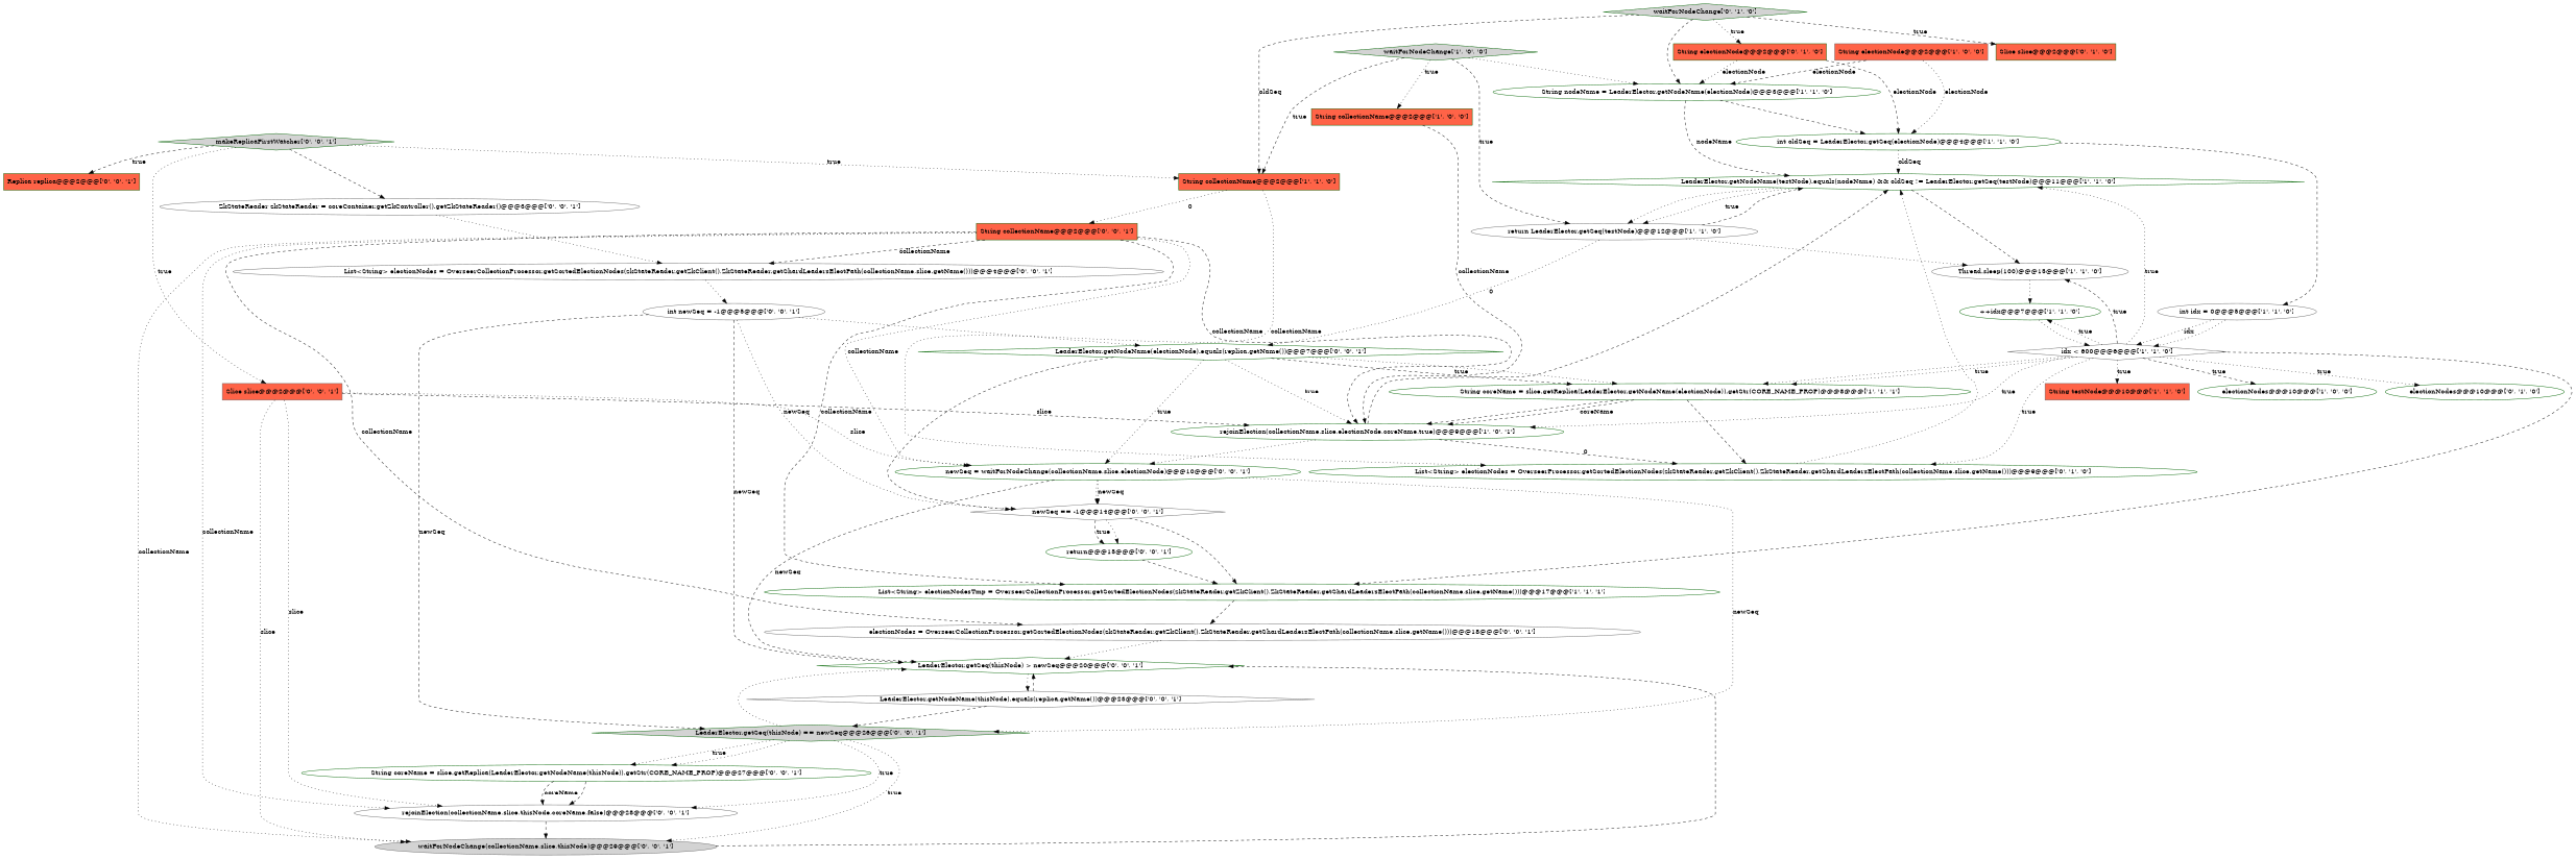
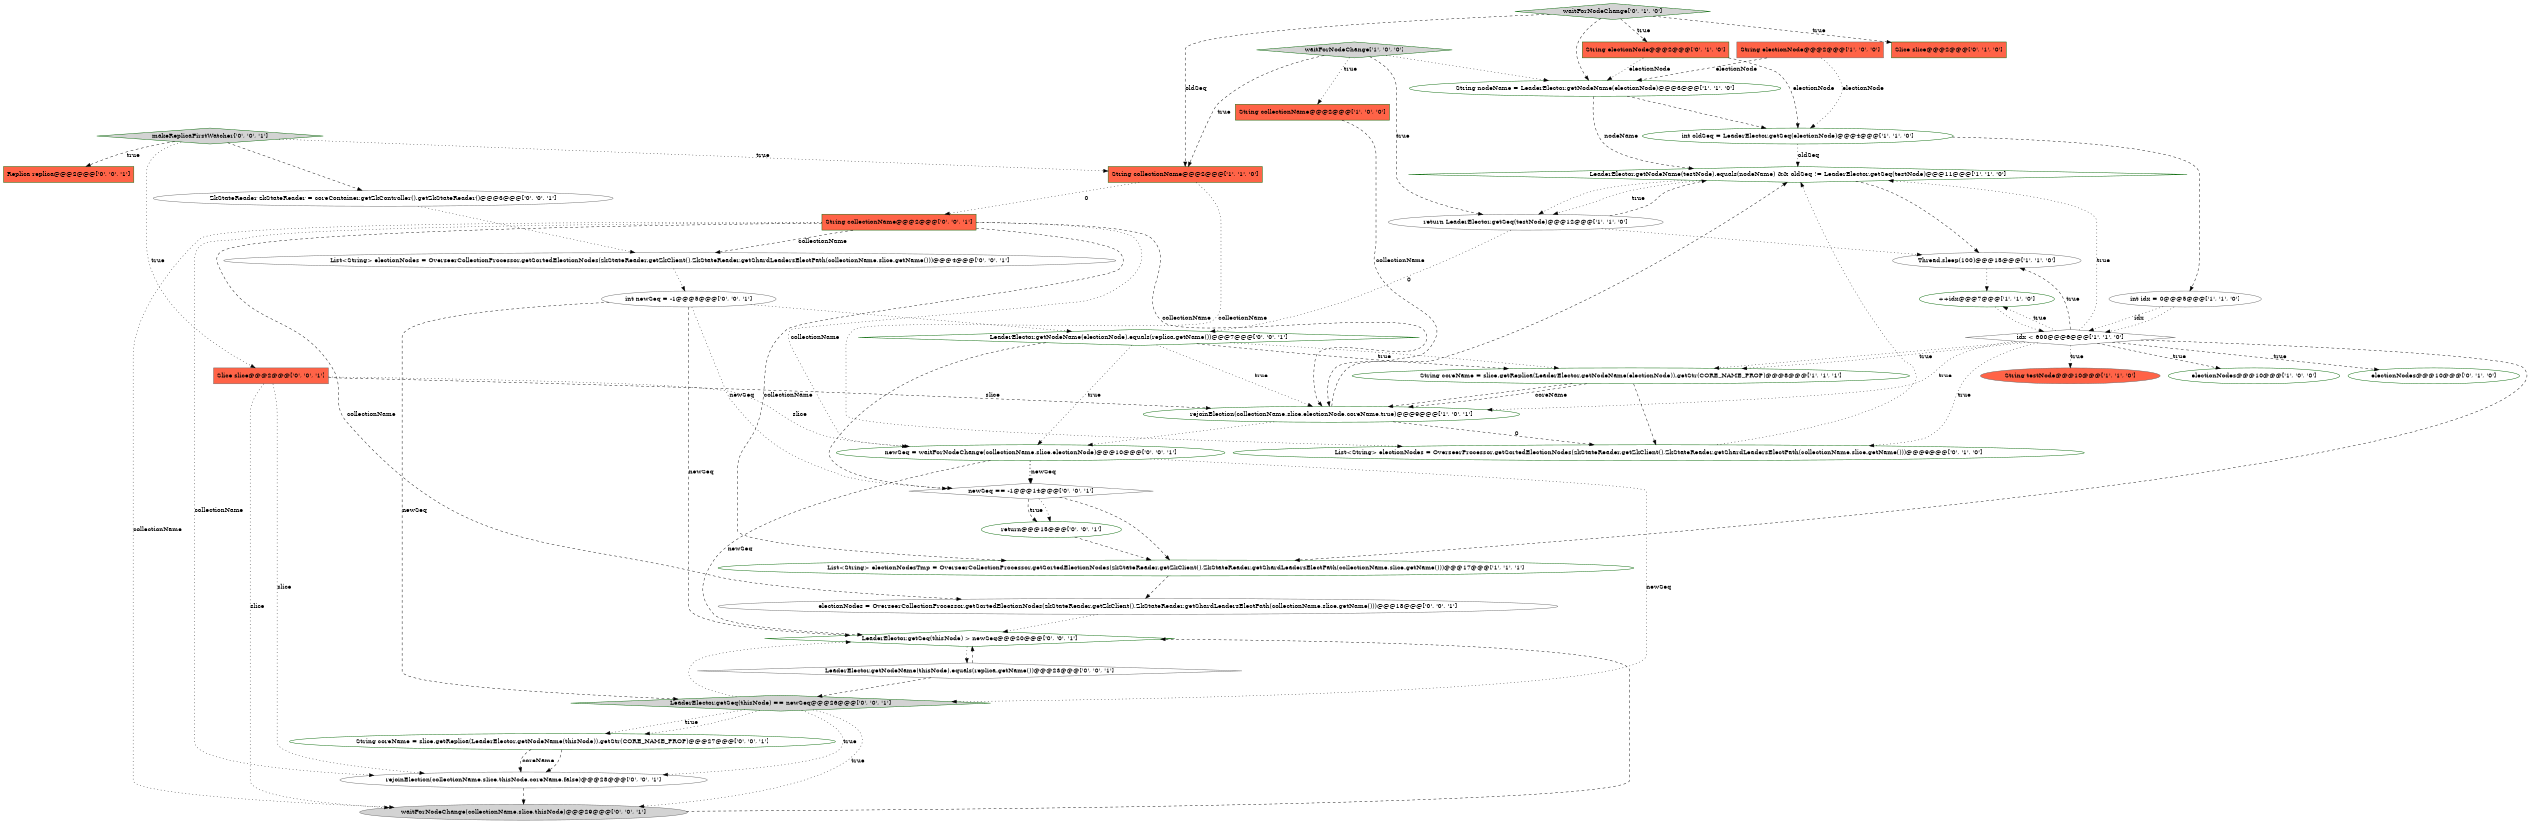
  digraph {
    node [color=darkgreen fillcolor=white shape=ellipse style=filled]
    edge [style=dotted]
    n1 [label="LeaderElector.getNodeName(testNode).equals(nodeName) && oldSeq != LeaderElector.getSeq(testNode)@@@11@@@['1', '1', '0']" shape=diamond]
    n2 [color=gray40 label="Thread.sleep(100)@@@15@@@['1', '1', '0']"]
    n3 [color=gray40 label="return LeaderElector.getSeq(testNode)@@@12@@@['1', '1', '0']"]
    n4 [label="++idx@@@7@@@['1', '1', '0']"]
    n5 [label="LeaderElector.getNodeName(electionNode).equals(replica.getName())@@@7@@@['0', '0', '1']" shape=diamond]
    n6 [label="List<String> electionNodesTmp = OverseerCollectionProcessor.getSortedElectionNodes(zkStateReader.getZkClient(),ZkStateReader.getShardLeadersElectPath(collectionName,slice.getName()))@@@17@@@['1', '1', '1']"]
    n7 [color=gray40 label="electionNodes = OverseerCollectionProcessor.getSortedElectionNodes(zkStateReader.getZkClient(),ZkStateReader.getShardLeadersElectPath(collectionName,slice.getName()))@@@18@@@['0', '0', '1']"]
    n8 [label="LeaderElector.getSeq(thisNode) > newSeq@@@20@@@['0', '0', '1']" shape=diamond]
    n9 [color=gray40 label="newSeq == -1@@@14@@@['0', '0', '1']" shape=diamond]
    n10 [label="newSeq = waitForNodeChange(collectionName,slice,electionNode)@@@10@@@['0', '0', '1']"]
    n11 [label="rejoinElection(collectionName,slice,electionNode,coreName,true)@@@9@@@['1', '0', '1']"]
    n12 [label="String coreName = slice.getReplica(LeaderElector.getNodeName(electionNode)).getStr(CORE_NAME_PROP)@@@8@@@['1', '1', '1']"]
    n13 [label="return@@@15@@@['0', '0', '1']"]
    n14 [fillcolor=lightgray label="LeaderElector.getSeq(thisNode) == newSeq@@@26@@@['0', '0', '1']" shape=diamond]
    n15 [label="List<String> electionNodes = OverseerProcessor.getSortedElectionNodes(zkStateReader.getZkClient(),ZkStateReader.getShardLeadersElectPath(collectionName,slice.getName()))@@@9@@@['0', '1', '0']"]
    n16 [color=gray40 label="int idx = 0@@@5@@@['1', '1', '0']"]
    n17 [color=gray40 label="idx < 600@@@6@@@['1', '1', '0']" shape=diamond]
-   n18 [color=gray40 fillcolor=tomato label="String testNode@@@10@@@['1', '1', '0']" shape=box]
+   n18 [color=gray40 fillcolor=tomato label="String testNode@@@10@@@['1', '1', '0']"]
    n19 [label="electionNodes@@@10@@@['1', '0', '0']"]
    n20 [label="electionNodes@@@10@@@['0', '1', '0']"]
    n21 [fillcolor=tomato label="Replica replica@@@2@@@['0', '0', '1']" shape=box]
    n22 [fillcolor=lightgray label="makeReplicaFirstWatcher['0', '0', '1']" shape=diamond]
    n23 [color=gray40 fillcolor=tomato label="Slice slice@@@2@@@['0', '0', '1']" shape=box]
    n24 [color=gray40 label="ZkStateReader zkStateReader = coreContainer.getZkController().getZkStateReader()@@@3@@@['0', '0', '1']"]
    n25 [fillcolor=tomato label="String collectionName@@@2@@@['1', '1', '0']" shape=box]
    n26 [color=gray40 fillcolor=lightgray label="waitForNodeChange(collectionName,slice,thisNode)@@@29@@@['0', '0', '1']"]
    n27 [color=gray40 label="rejoinElection(collectionName,slice,thisNode,coreName,false)@@@28@@@['0', '0', '1']"]
    n28 [color=gray40 label="List<String> electionNodes = OverseerCollectionProcessor.getSortedElectionNodes(zkStateReader.getZkClient(),ZkStateReader.getShardLeadersElectPath(collectionName,slice.getName()))@@@4@@@['0', '0', '1']"]
    n29 [fillcolor=tomato label="String collectionName@@@2@@@['0', '0', '1']" shape=box]
    n30 [color=gray40 label="LeaderElector.getNodeName(thisNode).equals(replica.getName())@@@23@@@['0', '0', '1']" shape=diamond]
    n31 [label="String coreName = slice.getReplica(LeaderElector.getNodeName(thisNode)).getStr(CORE_NAME_PROP)@@@27@@@['0', '0', '1']"]
    n32 [fillcolor=lightgray label="waitForNodeChange['1', '0', '0']" shape=diamond]
    n33 [fillcolor=tomato label="String collectionName@@@2@@@['1', '0', '0']" shape=box]
    n34 [label="String nodeName = LeaderElector.getNodeName(electionNode)@@@3@@@['1', '1', '0']"]
    n35 [color=gray40 fillcolor=tomato label="String electionNode@@@2@@@['1', '0', '0']" shape=box]
    n36 [label="int oldSeq = LeaderElector.getSeq(electionNode)@@@4@@@['1', '1', '0']"]
    n37 [color=gray40 label="int newSeq = -1@@@5@@@['0', '0', '1']"]
    n38 [fillcolor=lightgray label="waitForNodeChange['0', '1', '0']" shape=diamond]
    n39 [fillcolor=tomato label="String electionNode@@@2@@@['0', '1', '0']" shape=box]
    n40 [fillcolor=tomato label="Slice slice@@@2@@@['0', '1', '0']" shape=box]
    n1 -> n2 [style=dashed]
    n1 -> n3
    n1 -> n3 [label=true]
    n2 -> n4
    n3 -> n1 [style=dashed]
    n3 -> n2
    n3 -> n5 [label=0]
    n4 -> n17
    n5 -> n9 [style=dashed]
    n5 -> n10 [label=true]
    n5 -> n11 [label=true]
    n5 -> n12 [label=true style=dashed]
    n5 -> n12
    n6 -> n7 [style=dashed]
    n7 -> n8
    n8 -> n30
    n9 -> n6 [style=dashed]
    n9 -> n13
    n9 -> n13 [label=true style=dashed]
    n10 -> n8 [label=newSeq style=dashed]
    n10 -> n9 [label=newSeq]
    n10 -> n9
    n10 -> n14 [label=newSeq]
    n11 -> n1 [style=dashed]
    n11 -> n10
    n11 -> n15 [label=0 style=dashed]
    n12 -> n11 [style=dashed]
    n12 -> n11 [label=coreName style=dashed]
    n12 -> n15 [style=dashed]
    n13 -> n6 [style=dashed]
    n14 -> n8
    n14 -> n26 [label=true]
    n14 -> n27 [label=true]
    n14 -> n31 [label=true]
    n14 -> n31
    n15 -> n1
    n16 -> n17 [label=idx]
    n16 -> n17
    n17 -> n1 [label=true]
    n17 -> n2 [label=true style=dashed]
    n17 -> n4 [label=true]
    n17 -> n6 [style=dashed]
    n17 -> n11 [label=true]
    n17 -> n12
    n17 -> n12 [label=true]
    n17 -> n15 [label=true]
    n17 -> n18 [label=true]
    n17 -> n19 [label=true style=dashed]
-   n17 -> n20 [label=true]
+   n17 -> n20 [label=true style=dashed]
    n22 -> n21 [label=true style=dashed]
    n22 -> n23 [label=true]
    n22 -> n24 [style=dashed]
    n22 -> n25 [label=true]
    n23 -> n10 [label=slice]
    n23 -> n11 [label=slice style=dashed]
    n23 -> n26 [label=slice]
    n23 -> n27 [label=slice]
    n24 -> n28
    n25 -> n15 [label=collectionName]
    n25 -> n29 [label=0]
    n26 -> n8 [style=dashed]
    n27 -> n26 [style=dashed]
    n28 -> n37
    n29 -> n6 [label=collectionName style=dashed]
    n29 -> n7 [label=collectionName style=dashed]
    n29 -> n10 [label=collectionName]
    n29 -> n11 [label=collectionName style=dashed]
    n29 -> n26 [label=collectionName]
    n29 -> n27 [label=collectionName]
    n29 -> n28 [label=collectionName style=dashed]
    n30 -> n8 [style=dashed]
    n30 -> n14 [style=dashed]
    n31 -> n27 [style=dashed]
    n31 -> n27 [label=coreName style=dashed]
    n32 -> n3 [label=true style=dashed]
    n32 -> n25 [label=true style=dashed]
    n32 -> n33 [label=true]
    n32 -> n34
    n33 -> n11 [label=collectionName style=dashed]
    n34 -> n1 [label=nodeName style=dashed]
    n34 -> n36 [style=dashed]
    n35 -> n34 [label=electionNode style=dashed]
    n35 -> n36 [label=electionNode]
    n36 -> n1 [label=oldSeq]
    n36 -> n16 [style=dashed]
    n37 -> n5
    n37 -> n8 [label=newSeq style=dashed]
    n37 -> n9 [label=newSeq]
    n37 -> n14 [label=newSeq style=dashed]
    n38 -> n25 [label=oldSeq style=dashed]
    n38 -> n34 [style=dashed]
-   n38 -> n39 [label=true]
+   n38 -> n39 [label=true style=dashed]
    n38 -> n40 [label=true style=dashed]
    n39 -> n34 [label=electionNode]
    n39 -> n36 [label=electionNode style=dashed]
  }
